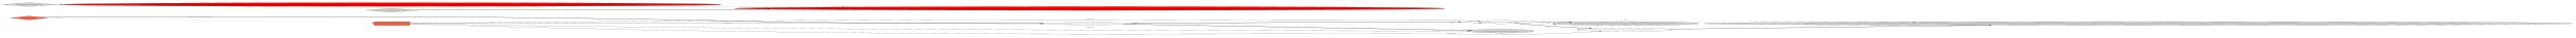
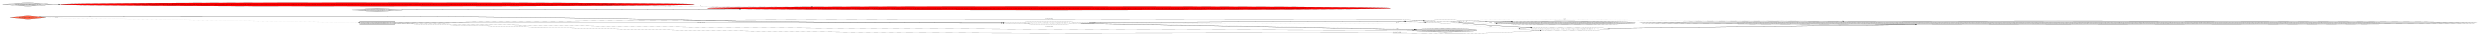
  digraph {
    fontname="Open Sans"
    rankdir=LR
    node [fillcolor=lightgray fontname="Open Sans" shape=ellipse style=filled]
    edge [fontname="Open Sans" style=bold]
-   n1 [fillcolor=tomato label="TuningConfig tuningConfig@@@2@@@['0', '0', '1']" shape=box]
+   n1 [label="TuningConfig tuningConfig@@@2@@@['0', '0', '1']" shape=box]
    n2 [fillcolor=white label="final IndexTuningConfig indexTuningConfig = (IndexTuningConfig)tuningConfig@@@7@@@['0', '0', '1']"]
    n3 [fillcolor=white label="tuningConfig instanceof ParallelIndexTuningConfig@@@3@@@['0', '0', '1']" shape=diamond]
    n4 [fillcolor=white label="tuningConfig instanceof IndexTuningConfig@@@6@@@['0', '0', '1']" shape=diamond]
    n5 [label="return (ParallelIndexTuningConfig)tuningConfig@@@4@@@['0', '0', '1']"]
    n6 [label="return new ParallelIndexTuningConfig(null,indexTuningConfig.getMaxRowsPerSegment(),indexTuningConfig.getAppendableIndexSpec(),indexTuningConfig.getMaxRowsPerSegment(),indexTuningConfig.getMaxBytesInMemory(),indexTuningConfig.isSkipBytesInMemoryOverheadCheck(),indexTuningConfig.getMaxTotalRows(),indexTuningConfig.getNumShards(),null,indexTuningConfig.getPartitionsSpec(),indexTuningConfig.getIndexSpec(),indexTuningConfig.getIndexSpecForIntermediatePersists(),indexTuningConfig.getMaxPendingPersists(),indexTuningConfig.isForceGuaranteedRollup(),indexTuningConfig.isReportParseExceptions(),indexTuningConfig.getPushTimeout(),indexTuningConfig.getSegmentWriteOutMediumFactory(),null,null,null,null,null,null,null,null,indexTuningConfig.isLogParseExceptions(),indexTuningConfig.getMaxParseExceptions(),indexTuningConfig.getMaxSavedParseExceptions(),indexTuningConfig.getMaxColumnsToMerge())@@@8@@@['0', '0', '1']"]
    n7 [fillcolor=red label="return new IndexTuningConfig(null,null,tuningConfig.getAppendableIndexSpec(),tuningConfig.getMaxRowsInMemory(),tuningConfig.getMaxBytesInMemory(),tuningConfig.isSkipBytesInMemoryOverheadCheck(),null,null,null,null,tuningConfig.getPartitionsSpec(),tuningConfig.getIndexSpec(),tuningConfig.getIndexSpecForIntermediatePersists(),tuningConfig.getMaxPendingPersists(),tuningConfig.isForceGuaranteedRollup(),tuningConfig.isReportParseExceptions(),null,tuningConfig.getPushTimeout(),tuningConfig.getSegmentWriteOutMediumFactory(),tuningConfig.isLogParseExceptions(),tuningConfig.getMaxParseExceptions(),tuningConfig.getMaxSavedParseExceptions(),tuningConfig.getMaxColumnsToMerge(),tuningConfig.getAwaitSegmentAvailabilityTimeoutMillis())@@@3@@@['0', '1', '0']"]
    n8 [fillcolor=red label="return new IndexTuningConfig(null,null,tuningConfig.getAppendableIndexSpec(),tuningConfig.getMaxRowsInMemory(),tuningConfig.getMaxBytesInMemory(),tuningConfig.isSkipBytesInMemoryOverheadCheck(),null,null,null,null,tuningConfig.getPartitionsSpec(),tuningConfig.getIndexSpec(),tuningConfig.getIndexSpecForIntermediatePersists(),tuningConfig.getMaxPendingPersists(),tuningConfig.isForceGuaranteedRollup(),tuningConfig.isReportParseExceptions(),null,tuningConfig.getPushTimeout(),tuningConfig.getSegmentWriteOutMediumFactory(),tuningConfig.isLogParseExceptions(),tuningConfig.getMaxParseExceptions(),tuningConfig.getMaxSavedParseExceptions(),tuningConfig.getMaxColumnsToMerge())@@@3@@@['1', '0', '0']"]
    n9 [label="throw new ISE(\"Unknown tuningConfig type: (%s(, Must be either (%s( or (%s(\",tuningConfig.getClass().getName(),.getName(),.getName())@@@11@@@['0', '0', '1']"]
    n10 [fillcolor=tomato label="getTuningConfig['0', '0', '1']" shape=diamond]
    n11 [label="convertToIndexTuningConfig['0', '1', '0']" shape=diamond]
    n12 [label="convertToIndexTuningConfig['1', '0', '0']" shape=diamond]
    n1 -> n2 [label=tuningConfig style=solid]
    n1 -> n3 [label=tuningConfig style=solid]
    n1 -> n4 [label=tuningConfig style=solid]
    n1 -> n5 [label=tuningConfig style=solid]
    n2 -> n6
    n3 -> n4
    n3 -> n4 [label=false style=dotted]
    n3 -> n5
    n3 -> n5 [label=true style=dotted]
    n4 -> n2
    n4 -> n2 [label=true style=dotted]
    n4 -> n6 [label=true style=dotted]
    n4 -> n9
    n4 -> n9 [label=false style=dotted]
    n8 -> n7 [label=0 style=dashed]
    n10 -> n1 [label=true style=dotted]
    n10 -> n3
    n11 -> n7
    n12 -> n8
  }
